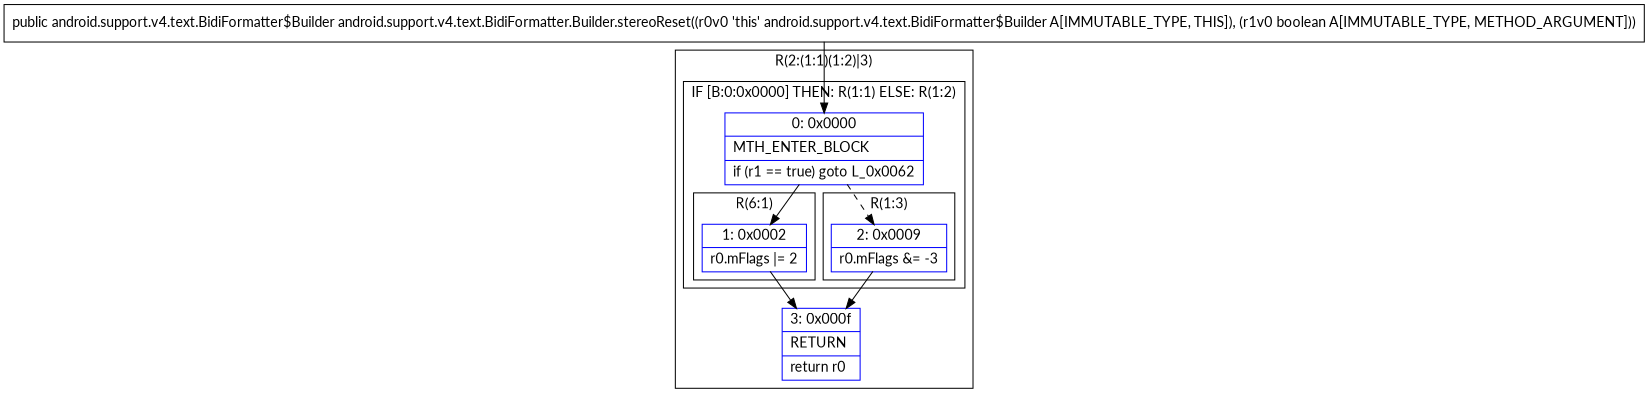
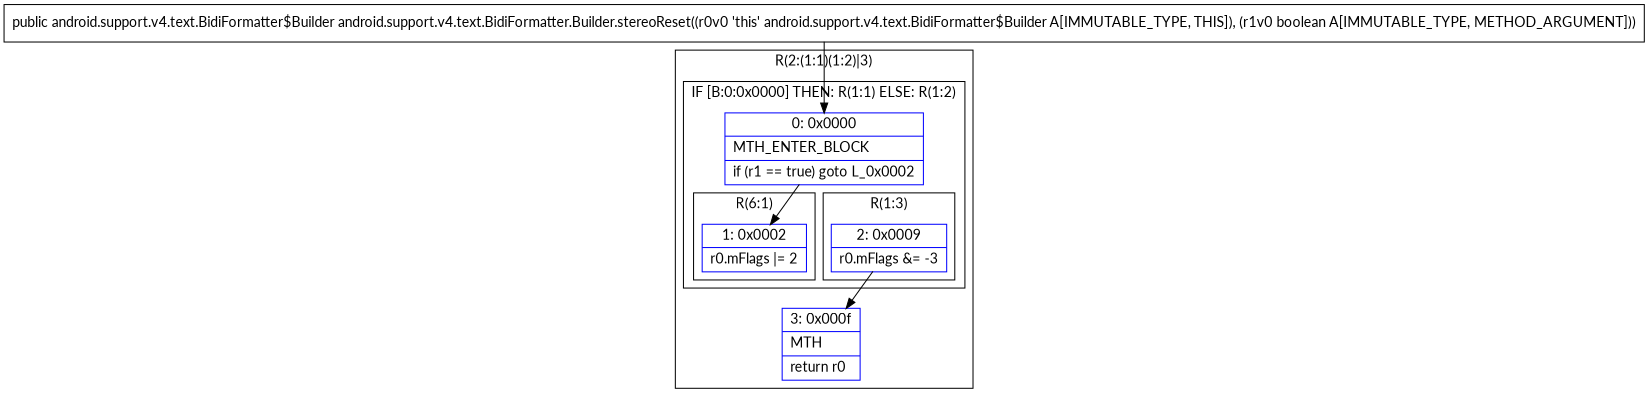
  digraph {
    fontname=Lato
    node [color=blue fontname=Lato shape=record]
    edge [fontname=Lato]
    n1 [label="{1\:\ 0x0002|r0.mFlags \|= 2\l}"]
    n2 [label="{2\:\ 0x0009|r0.mFlags &= \-3\l}"]
-   n3 [label="{0\:\ 0x0000|MTH_ENTER_BLOCK\l|if (r1 == true) goto L_0x0062\l}"]
-   n4 [label="{3\:\ 0x000f|RETURN\l|return r0\l}"]
+   n3 [label="{0\:\ 0x0000|MTH_ENTER_BLOCK\l|if (r1 == true) goto L_0x0002\l}"]
+   n4 [label="{3\:\ 0x000f|MTH\l|return r0\l}"]
    n5 [label="{public android.support.v4.text.BidiFormatter$Builder android.support.v4.text.BidiFormatter.Builder.stereoReset((r0v0 'this' android.support.v4.text.BidiFormatter$Builder A[IMMUTABLE_TYPE, THIS]), (r1v0 boolean A[IMMUTABLE_TYPE, METHOD_ARGUMENT])) }" color=""]
    subgraph cluster_1 {
      label="R(2:(1:1)(1:2)|3)"
      n4
      subgraph cluster_2 {
        label="IF [B:0:0x0000] THEN: R(1:1) ELSE: R(1:2)"
        n3
        subgraph cluster_3 {
          label="R(6:1)"
          n1
        }
        subgraph cluster_4 {
          label="R(1:3)"
          n2
        }
      }
    }
-   n1 -> n4
    n2 -> n4
    n3 -> n1
-   n3 -> n2 [style=dashed]
    n5 -> n3
  }
